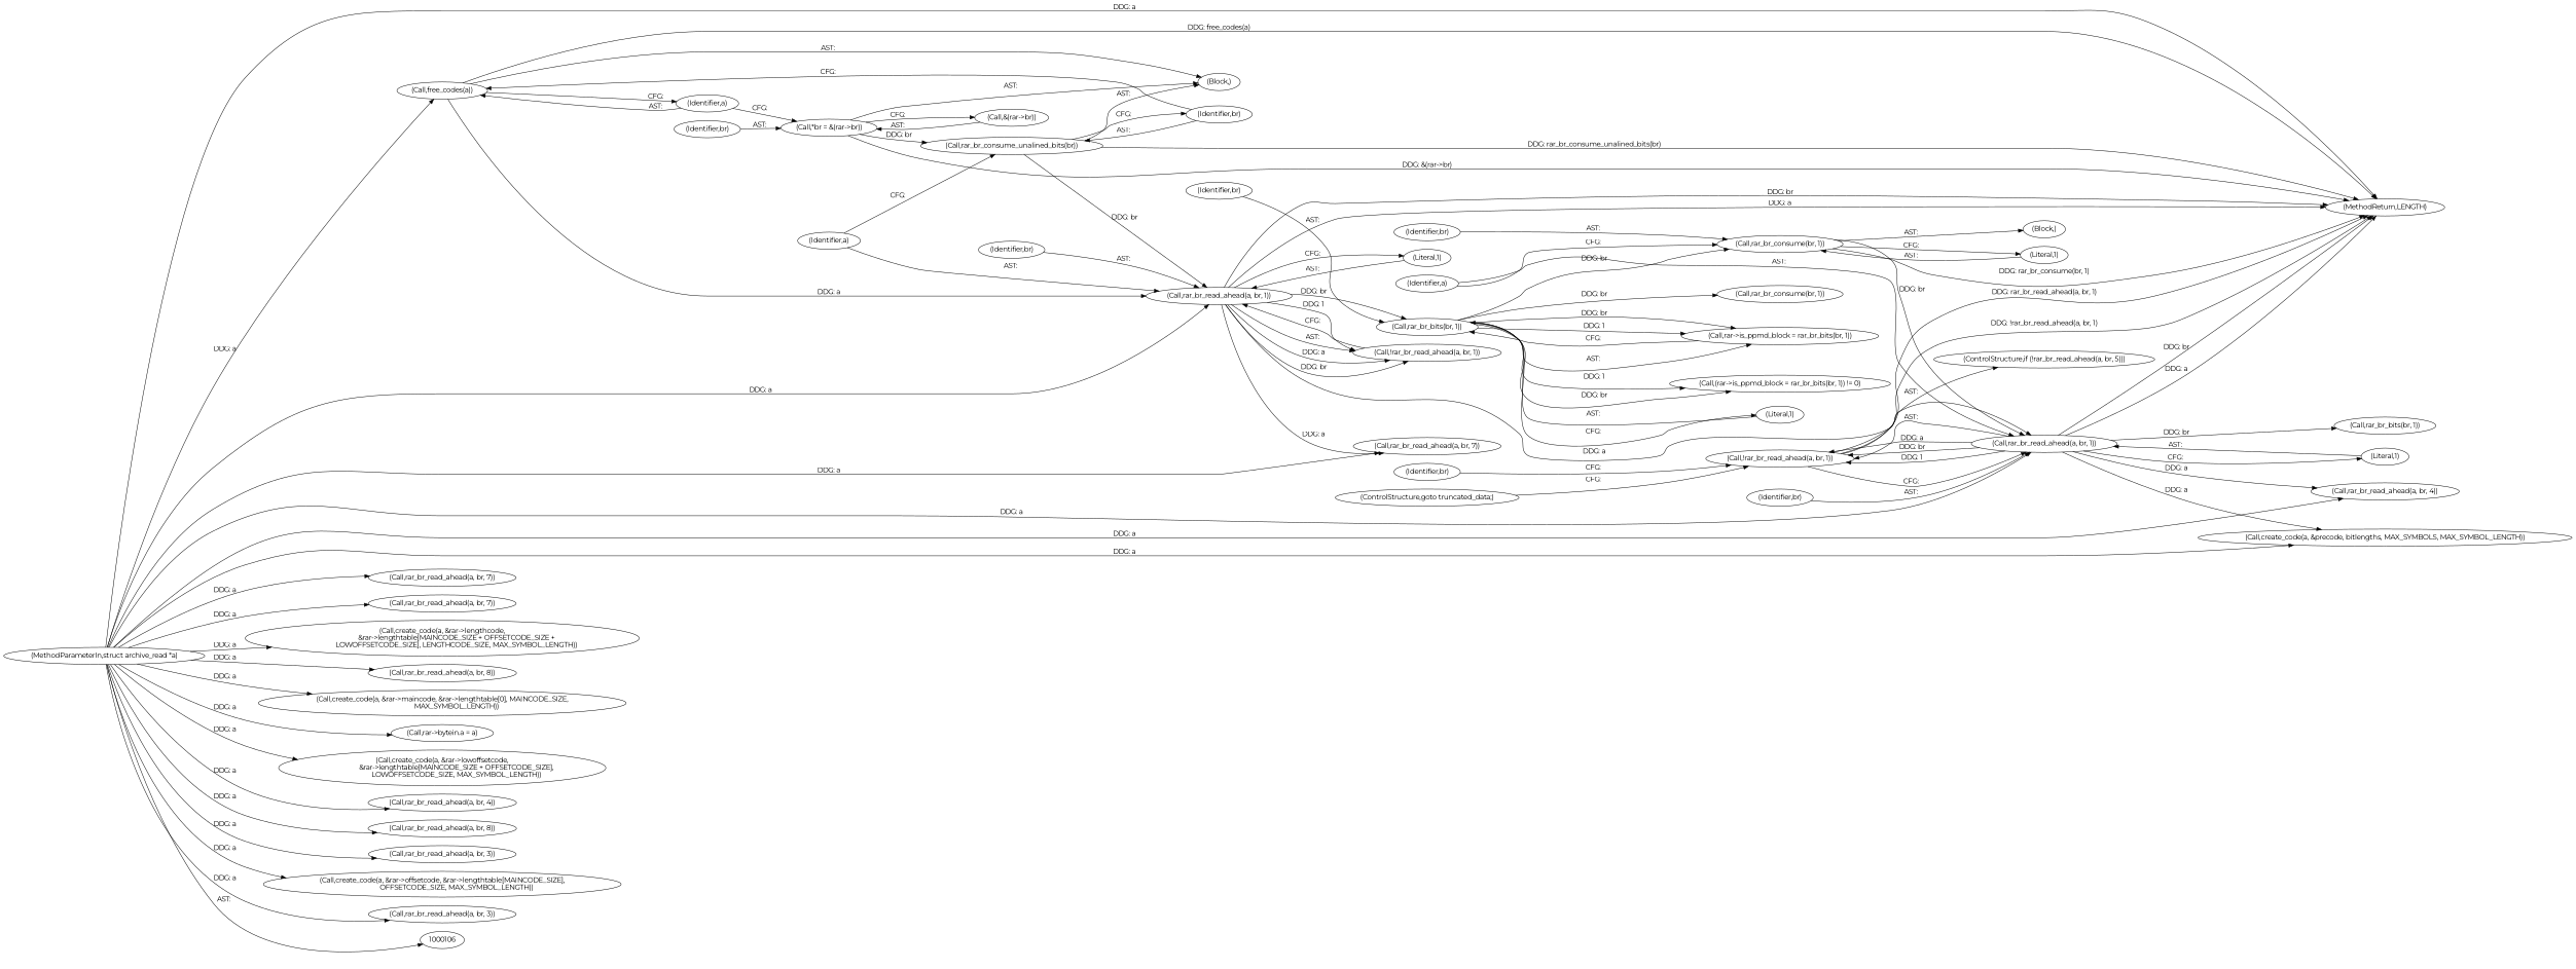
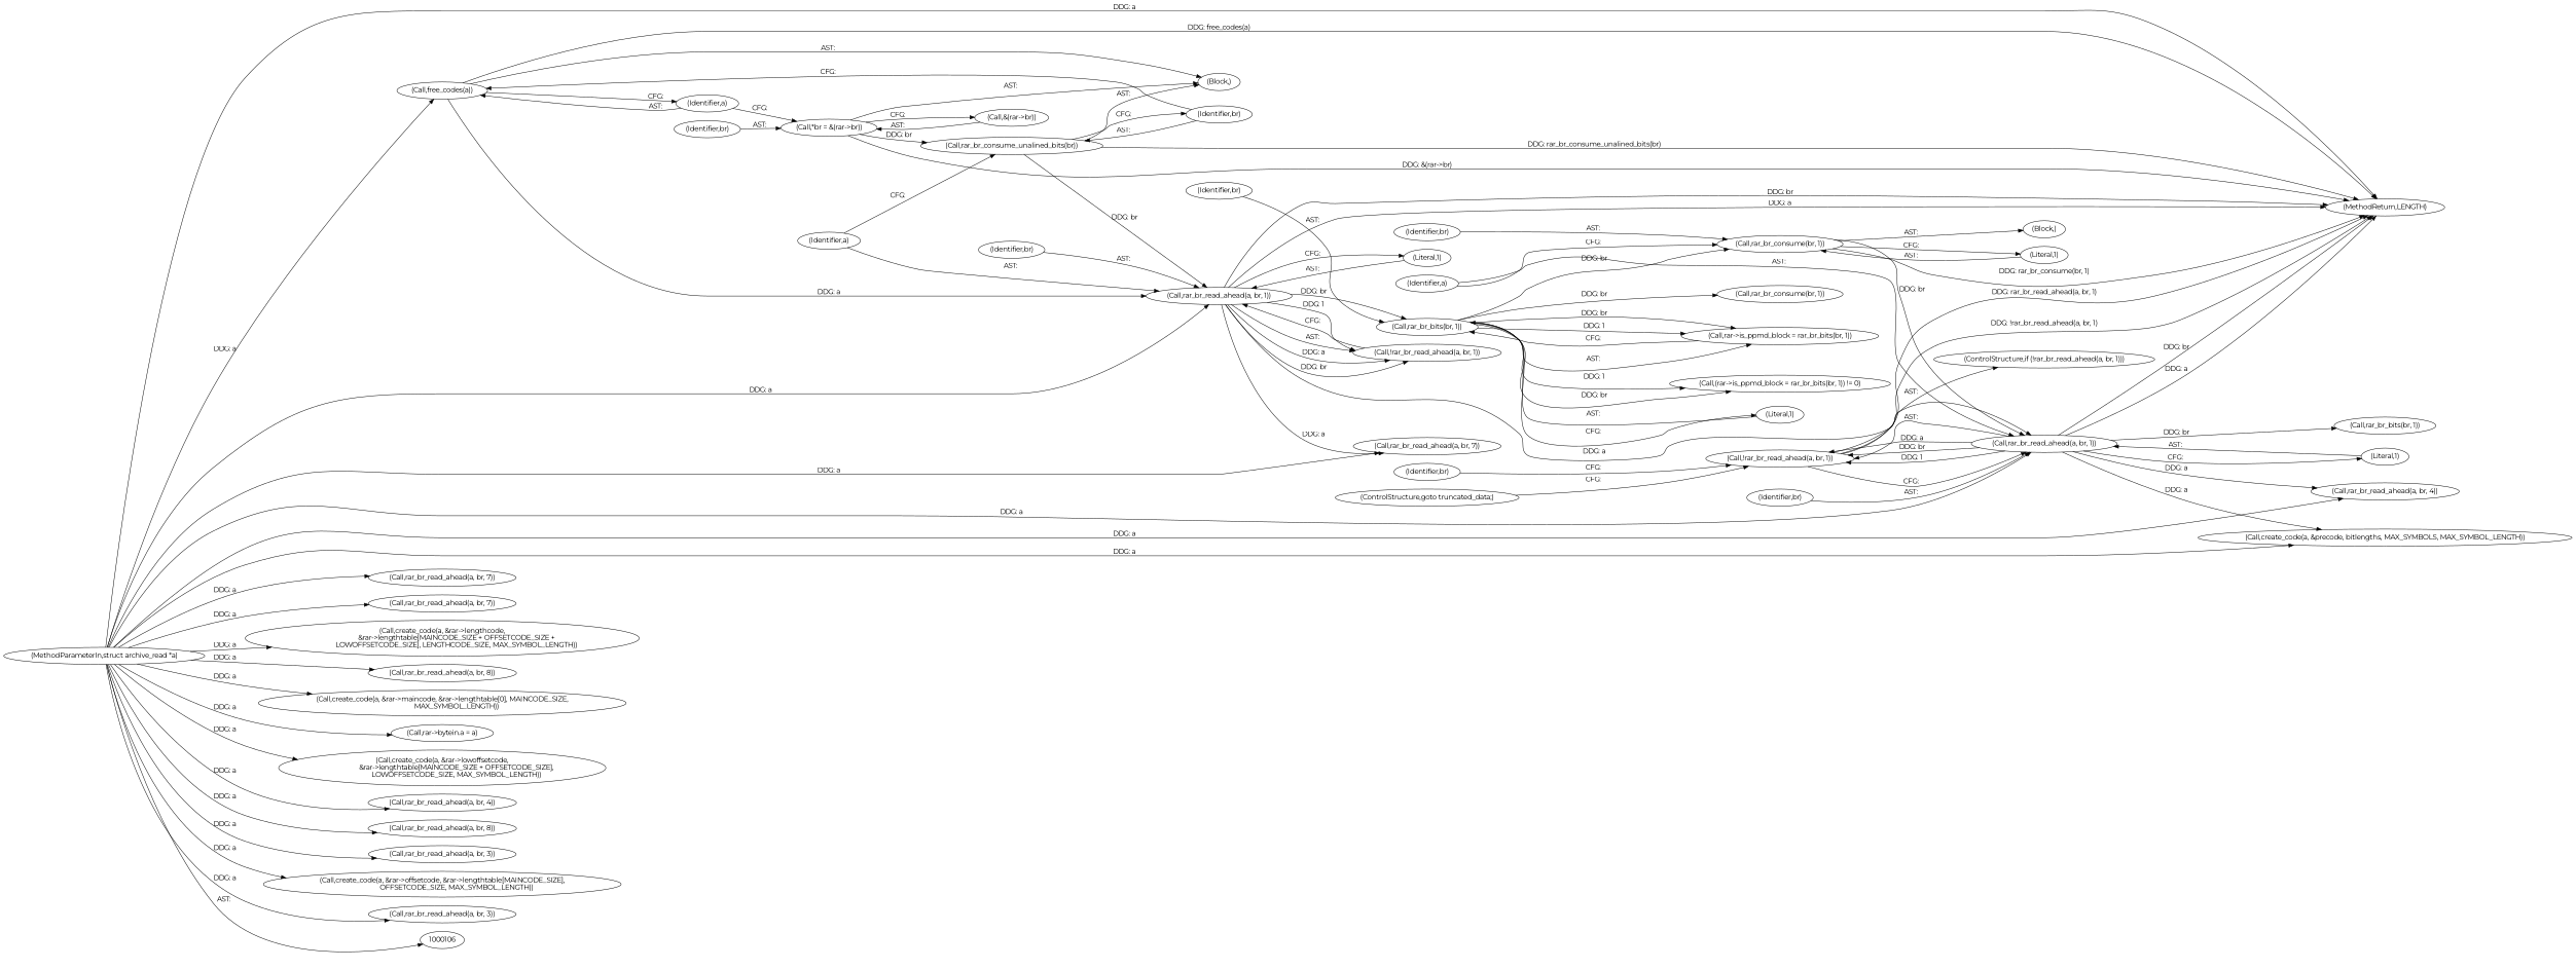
  digraph {
    fontname=Montserrat
    rankdir=LR
    node [fontname=Montserrat]
    edge [fontname=Montserrat]
    n1 [label="(Call,!rar_br_read_ahead(a, br, 1))"]
    n2 [label="(Call,rar_br_read_ahead(a, br, 1))"]
    n3 [label="(MethodReturn,LENGTH)"]
-   n4 [label="(ControlStructure,if (!rar_br_read_ahead(a, br, 5)))"]
+   n4 [label="(ControlStructure,if (!rar_br_read_ahead(a, br, 1)))"]
    n5 [label="(Call,create_code(a, &precode, bitlengths, MAX_SYMBOLS, MAX_SYMBOL_LENGTH))"]
    n6 [label="(Call,rar_br_bits(br, 1))"]
    n7 [label="(Call,rar_br_read_ahead(a, br, 4))"]
    n8 [label="(Literal,1)"]
    n9 [label="(Call,rar_br_read_ahead(a, br, 1))"]
    n10 [label="(Call,rar_br_bits(br, 1))"]
    n11 [label="(Literal,1)"]
    n12 [label="(Call,rar_br_read_ahead(a, br, 7))"]
    n13 [label="(Call,!rar_br_read_ahead(a, br, 1))"]
    n14 [label="(Call,rar_br_consume(br, 1))"]
    n15 [label="(Call,(rar->is_ppmd_block = rar_br_bits(br, 1)) != 0)"]
    n16 [label="(Call,rar_br_consume(br, 1))"]
    n17 [label="(Literal,1)"]
    n18 [label="(Call,rar->is_ppmd_block = rar_br_bits(br, 1))"]
    n19 [label="(Call,free_codes(a))"]
    n20 [label="(Identifier,a)"]
    n21 [label="(Block,)"]
    n22 [label="(Call,*br = &(rar->br))"]
    n23 [label="(MethodParameterIn,struct archive_read *a)"]
    n24 [label="(Call,rar_br_read_ahead(a, br, 7))"]
    n25 [label="(Call,rar_br_read_ahead(a, br, 7))"]
    n26 [label="(Call,create_code(a, &rar->lengthcode,\n                &rar->lengthtable[MAINCODE_SIZE + OFFSETCODE_SIZE +\n                LOWOFFSETCODE_SIZE], LENGTHCODE_SIZE, MAX_SYMBOL_LENGTH))"]
    n27 [label="(Call,rar_br_read_ahead(a, br, 8))"]
    n28 [label="(Call,create_code(a, &rar->maincode, &rar->lengthtable[0], MAINCODE_SIZE,\n                MAX_SYMBOL_LENGTH))"]
    n29 [label="(Call,rar->bytein.a = a)"]
    n30 [label="(Call,create_code(a, &rar->lowoffsetcode,\n                &rar->lengthtable[MAINCODE_SIZE + OFFSETCODE_SIZE],\n                LOWOFFSETCODE_SIZE, MAX_SYMBOL_LENGTH))"]
    n31 [label="(Call,rar_br_read_ahead(a, br, 4))"]
    n32 [label="(Call,rar_br_read_ahead(a, br, 8))"]
    n33 [label="(Call,rar_br_read_ahead(a, br, 3))"]
    n34 [label="(Call,create_code(a, &rar->offsetcode, &rar->lengthtable[MAINCODE_SIZE],\n                OFFSETCODE_SIZE, MAX_SYMBOL_LENGTH))"]
    n35 [label="(Call,rar_br_read_ahead(a, br, 3))"]
    1000106
    n37 [label="(Call,rar_br_consume_unalined_bits(br))"]
    n38 [label="(Identifier,br)"]
    n39 [label="(Call,&(rar->br))"]
    n40 [label="(Block,)"]
    n41 [label="(Literal,1)"]
    n42 [label="(Identifier,a)"]
    n43 [label="(Identifier,a)"]
    n44 [label="(Identifier,br)"]
    n45 [label="(Identifier,br)"]
    n46 [label="(Identifier,br)"]
    n47 [label="(Identifier,br)"]
    n48 [label="(Identifier,br)"]
    n49 [label="(Identifier,br)"]
    n50 [label="(ControlStructure,goto truncated_data;)"]
    n1 -> n2 [label="CFG: "]
    n1 -> n3 [label="DDG: !rar_br_read_ahead(a, br, 1)"]
    n1 -> n3 [label="DDG: rar_br_read_ahead(a, br, 1)"]
    n1 -> n4 [label="AST: "]
    n2 -> n1 [label="AST: "]
    n2 -> n1 [label="DDG: a"]
    n2 -> n1 [label="DDG: br"]
    n2 -> n1 [label="DDG: 1"]
    n2 -> n3 [label="DDG: br"]
    n2 -> n3 [label="DDG: a"]
    n2 -> n5 [label="DDG: a"]
    n2 -> n6 [label="DDG: br"]
    n2 -> n7 [label="DDG: a"]
    n2 -> n8 [label="CFG: "]
    n8 -> n2 [label="AST: "]
    n9 -> n2 [label="DDG: a"]
    n9 -> n3 [label="DDG: br"]
    n9 -> n3 [label="DDG: a"]
    n9 -> n10 [label="DDG: br"]
    n9 -> n11 [label="CFG: "]
    n9 -> n12 [label="DDG: a"]
    n9 -> n13 [label="AST: "]
    n9 -> n13 [label="DDG: a"]
    n9 -> n13 [label="DDG: br"]
    n9 -> n13 [label="DDG: 1"]
    n10 -> n14 [label="DDG: br"]
    n10 -> n15 [label="DDG: br"]
    n10 -> n15 [label="DDG: 1"]
    n10 -> n16 [label="DDG: br"]
    n10 -> n17 [label="CFG: "]
    n10 -> n18 [label="AST: "]
    n10 -> n18 [label="DDG: br"]
    n10 -> n18 [label="DDG: 1"]
    n11 -> n9 [label="AST: "]
    n13 -> n9 [label="CFG: "]
    n14 -> n2 [label="DDG: br"]
    n14 -> n3 [label="DDG: rar_br_consume(br, 1)"]
    n14 -> n40 [label="AST: "]
    n14 -> n41 [label="CFG: "]
    n17 -> n10 [label="AST: "]
    n18 -> n10 [label="CFG: "]
    n19 -> n3 [label="DDG: free_codes(a)"]
    n19 -> n9 [label="DDG: a"]
    n19 -> n20 [label="CFG: "]
    n19 -> n21 [label="AST: "]
    n20 -> n19 [label="AST: "]
    n20 -> n22 [label="CFG: "]
    n22 -> n3 [label="DDG: &(rar->br)"]
    n22 -> n21 [label="AST: "]
    n22 -> n37 [label="DDG: br"]
    n22 -> n39 [label="CFG: "]
    n23 -> n2 [label="DDG: a"]
    n23 -> n3 [label="DDG: a"]
    n23 -> n5 [label="DDG: a"]
    n23 -> n7 [label="DDG: a"]
    n23 -> n9 [label="DDG: a"]
    n23 -> n12 [label="DDG: a"]
    n23 -> n19 [label="DDG: a"]
    n23 -> n24 [label="DDG: a"]
    n23 -> n25 [label="DDG: a"]
    n23 -> n26 [label="DDG: a"]
    n23 -> n27 [label="DDG: a"]
    n23 -> n28 [label="DDG: a"]
    n23 -> n29 [label="DDG: a"]
    n23 -> n30 [label="DDG: a"]
    n23 -> n31 [label="DDG: a"]
    n23 -> n32 [label="DDG: a"]
    n23 -> n33 [label="DDG: a"]
    n23 -> n34 [label="DDG: a"]
    n23 -> n35 [label="DDG: a"]
    n23 -> 1000106 [label="AST: "]
    n37 -> n3 [label="DDG: rar_br_consume_unalined_bits(br)"]
    n37 -> n9 [label="DDG: br"]
    n37 -> n21 [label="AST: "]
    n37 -> n38 [label="CFG: "]
    n38 -> n19 [label="CFG: "]
    n38 -> n37 [label="AST: "]
    n39 -> n22 [label="AST: "]
    n41 -> n14 [label="AST: "]
    n42 -> n9 [label="AST: "]
    n42 -> n37 [label="CFG: "]
    n43 -> n2 [label="AST: "]
    n43 -> n14 [label="CFG: "]
    n44 -> n14 [label="AST: "]
    n45 -> n9 [label="AST: "]
    n46 -> n22 [label="AST: "]
    n47 -> n1 [label="CFG: "]
    n48 -> n2 [label="AST: "]
    n49 -> n10 [label="AST: "]
    n50 -> n1 [label="CFG: "]
  }
